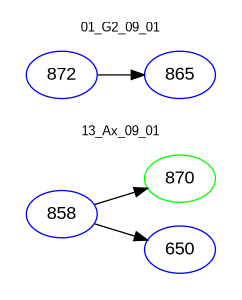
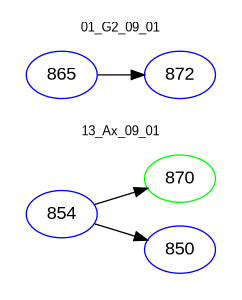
  digraph {
    fontname="Liberation Sans"
    rankdir=LR
    node [color=blue fontname="Liberation Sans"]
    edge [color=black fontname="Liberation Sans"]
-   n1 [label=858]
-   n2 [label=650]
+   n1 [label=854]
+   n2 [label=850]
    n3 [color=green label=870]
    n4 [label=872]
    n5 [label=865]
    subgraph cluster_1 {
      color=white
      fontsize=10
      label="13_Ax_09_01"
      n1
      n2
      n3
    }
    subgraph cluster_2 {
      color=white
      fontsize=10
      label="01_G2_09_01"
      n4
      n5
    }
    n1 -> n2
    n1 -> n3
-   n4 -> n5
+   n5 -> n4
  }
